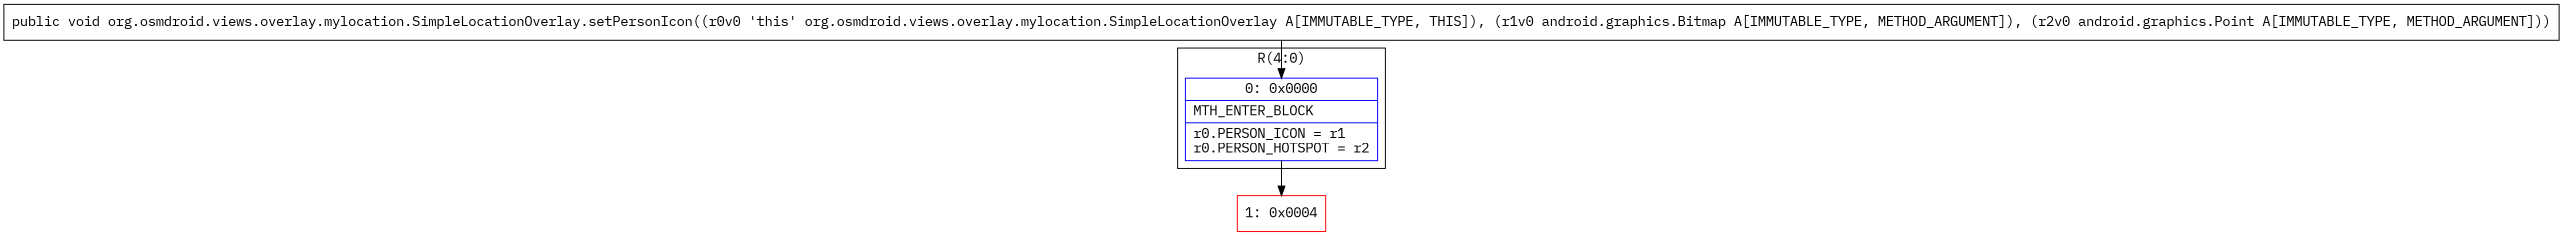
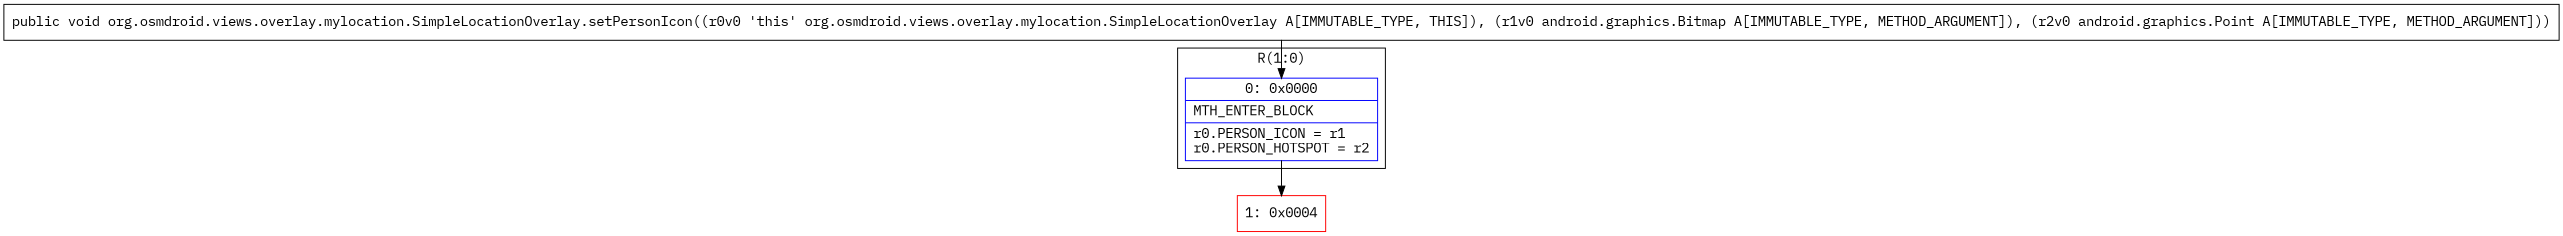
  digraph {
    fontname="IBM Plex Mono"
    node [shape=record fontname="IBM Plex Mono"]
    edge [fontname="IBM Plex Mono"]
    n1 [color=blue label="{0\:\ 0x0000|MTH_ENTER_BLOCK\l|r0.PERSON_ICON = r1\lr0.PERSON_HOTSPOT = r2\l}"]
    n2 [color=red label="{1\:\ 0x0004}"]
    n3 [label="{public void org.osmdroid.views.overlay.mylocation.SimpleLocationOverlay.setPersonIcon((r0v0 'this' org.osmdroid.views.overlay.mylocation.SimpleLocationOverlay A[IMMUTABLE_TYPE, THIS]), (r1v0 android.graphics.Bitmap A[IMMUTABLE_TYPE, METHOD_ARGUMENT]), (r2v0 android.graphics.Point A[IMMUTABLE_TYPE, METHOD_ARGUMENT])) }"]
    subgraph cluster_1 {
-     label="R(4:0)"
+     label="R(1:0)"
      n1
    }
    n1 -> n2
    n3 -> n1
  }
